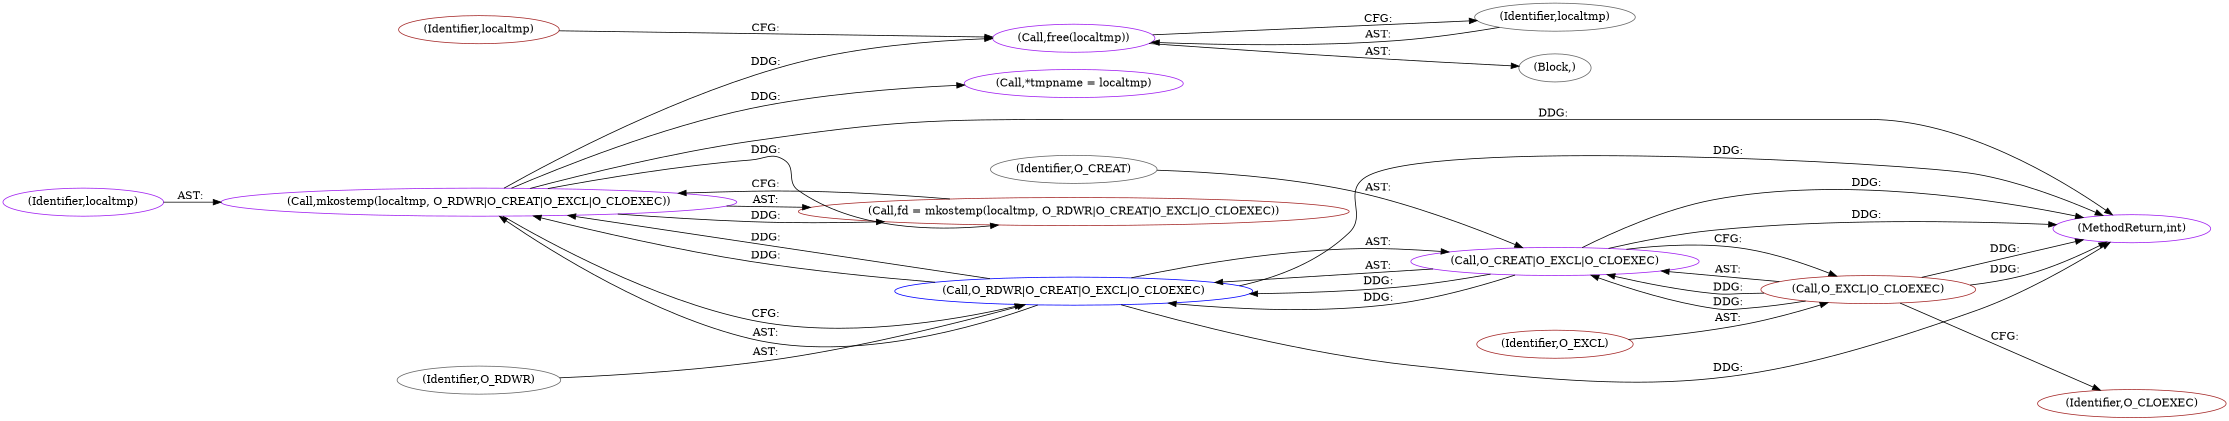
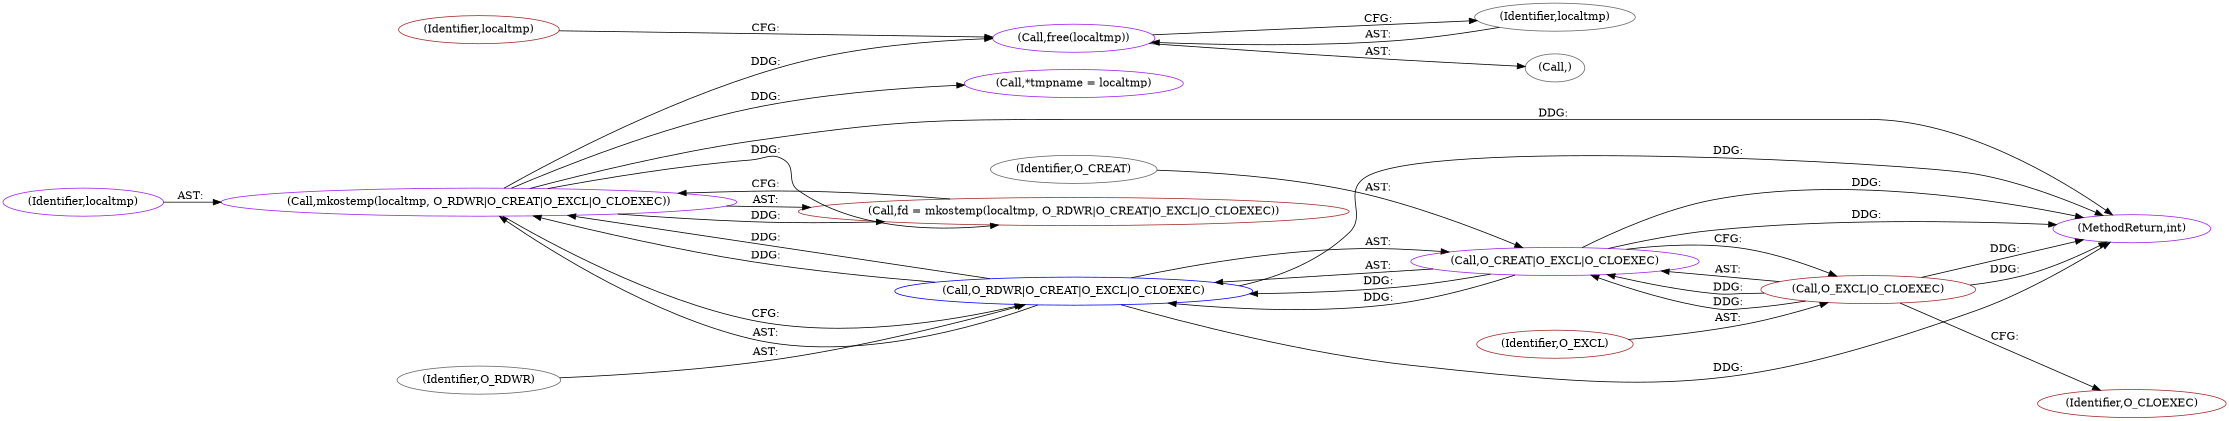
  digraph {
    rankdir=LR
    node [color=purple]
    n1 [label="(Call,free(localtmp))"]
    n2 [color=gray40 label="(Identifier,localtmp)"]
-   n3 [color=gray40 label="(Block,)"]
+   n3 [color=gray40 label="(Call,)"]
    n4 [label="(Call,mkostemp(localtmp, O_RDWR|O_CREAT|O_EXCL|O_CLOEXEC))"]
    n5 [color=blue label="(Call,O_RDWR|O_CREAT|O_EXCL|O_CLOEXEC)"]
    n6 [color=brown label="(Call,fd = mkostemp(localtmp, O_RDWR|O_CREAT|O_EXCL|O_CLOEXEC))"]
    n7 [label="(Call,*tmpname = localtmp)"]
    n8 [label="(MethodReturn,int)"]
    n9 [label="(Call,O_CREAT|O_EXCL|O_CLOEXEC)"]
    n10 [color=brown label="(Call,O_EXCL|O_CLOEXEC)"]
    n11 [color=brown label="(Identifier,O_CLOEXEC)"]
    n12 [color=gray40 label="(Identifier,O_CREAT)"]
    n13 [color=brown label="(Identifier,localtmp)"]
    n14 [color=brown label="(Identifier,O_EXCL)"]
    n15 [color=gray40 label="(Identifier,O_RDWR)"]
    n16 [label="(Identifier,localtmp)"]
    n1 -> n2 [label="CFG: "]
    n1 -> n3 [label="AST: "]
    n2 -> n1 [label="AST: "]
    n4 -> n1 [label="DDG: "]
    n4 -> n5 [label="CFG: "]
    n4 -> n6 [label="AST: "]
    n4 -> n6 [label="DDG: "]
    n4 -> n6 [label="DDG: "]
    n4 -> n7 [label="DDG: "]
    n4 -> n8 [label="DDG: "]
    n5 -> n4 [label="AST: "]
    n5 -> n4 [label="DDG: "]
    n5 -> n4 [label="DDG: "]
    n5 -> n8 [label="DDG: "]
    n5 -> n8 [label="DDG: "]
    n5 -> n9 [label="AST: "]
    n6 -> n4 [label="CFG: "]
    n9 -> n5 [label="AST: "]
    n9 -> n5 [label="DDG: "]
    n9 -> n5 [label="DDG: "]
    n9 -> n8 [label="DDG: "]
    n9 -> n8 [label="DDG: "]
    n9 -> n10 [label="CFG: "]
    n10 -> n8 [label="DDG: "]
    n10 -> n8 [label="DDG: "]
    n10 -> n9 [label="AST: "]
    n10 -> n9 [label="DDG: "]
    n10 -> n9 [label="DDG: "]
    n10 -> n11 [label="CFG: "]
    n12 -> n9 [label="AST: "]
    n13 -> n1 [label="CFG: "]
    n14 -> n10 [label="AST: "]
    n15 -> n5 [label="AST: "]
    n16 -> n4 [label="AST: "]
  }
